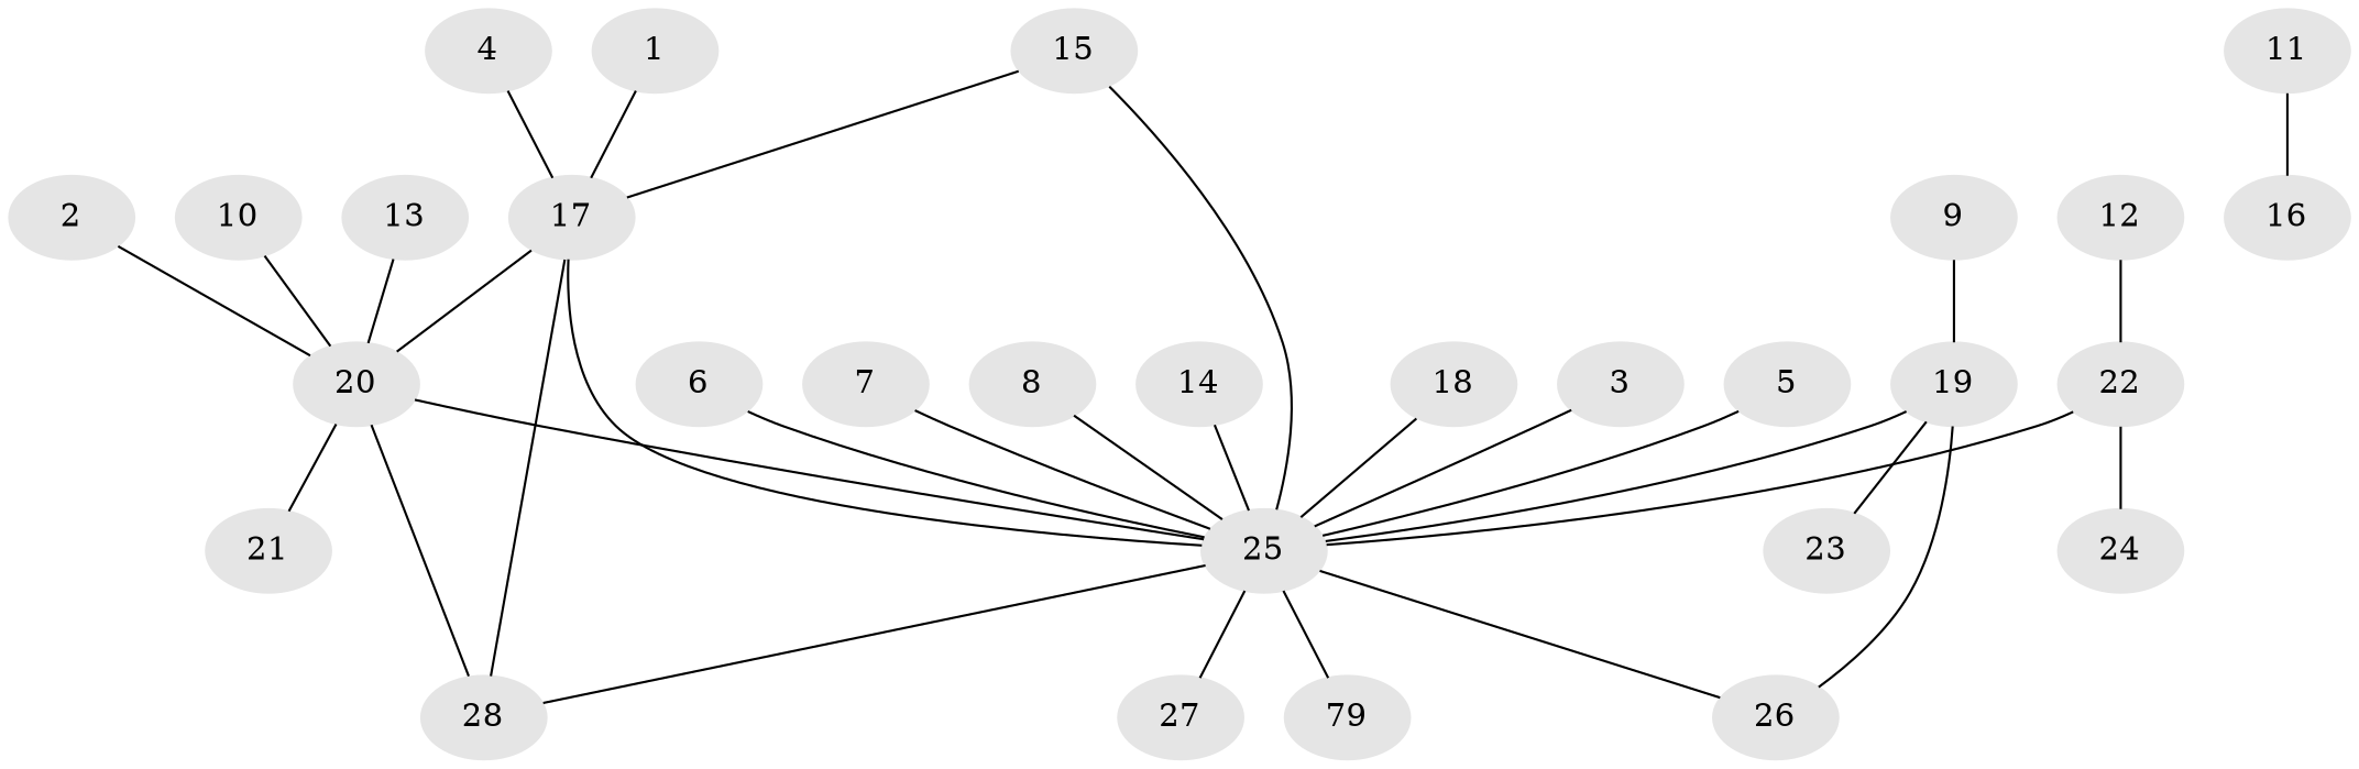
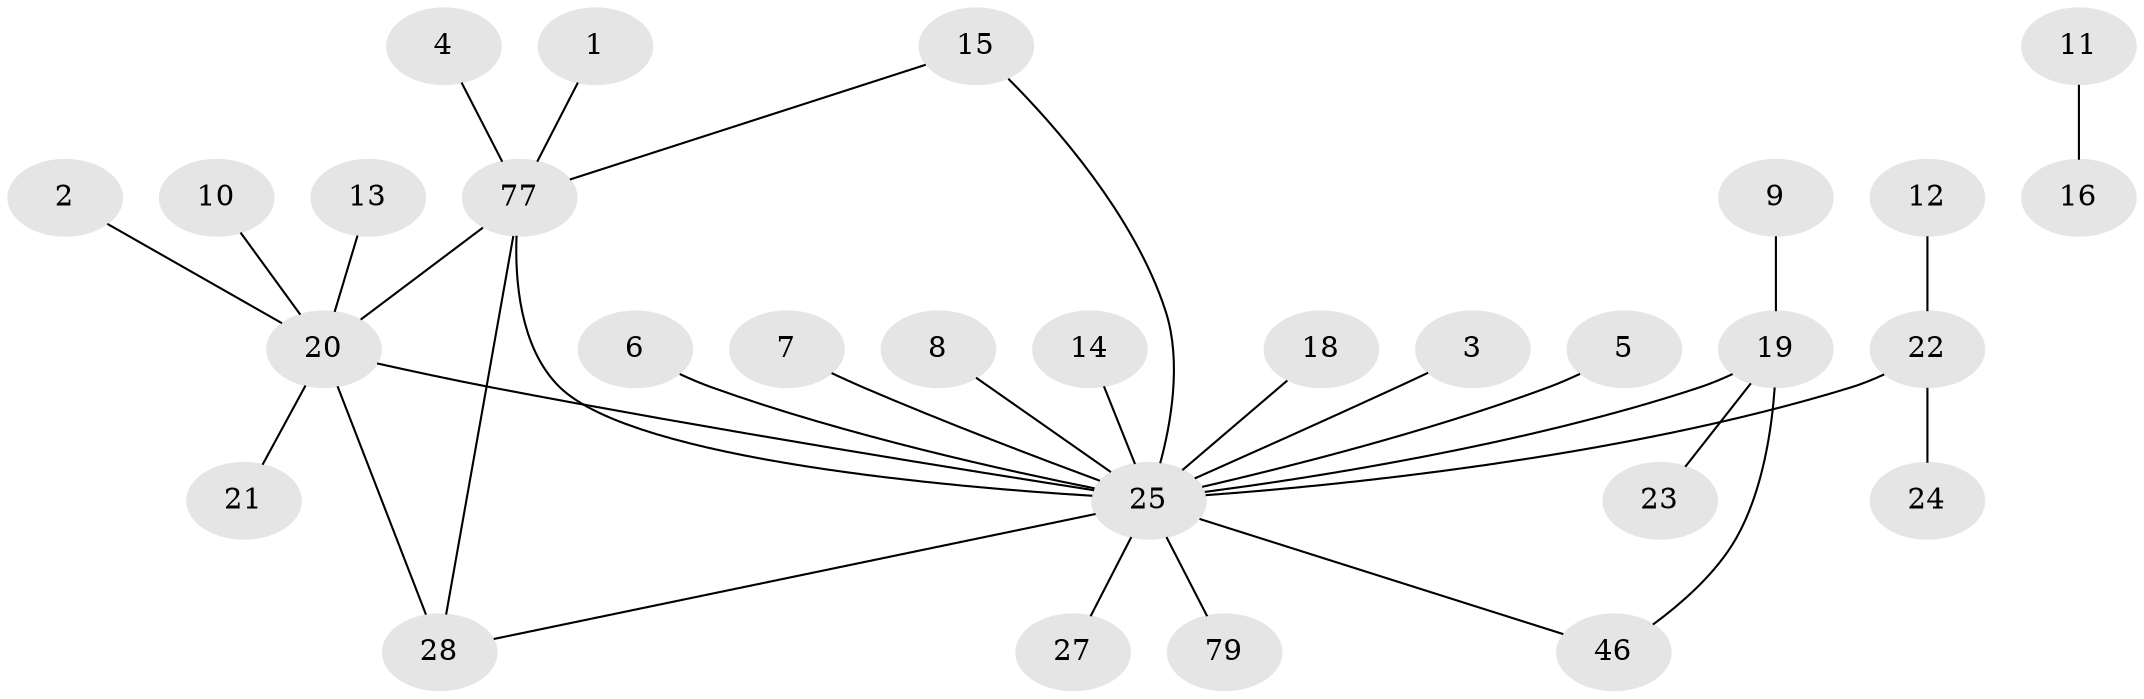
  graph {
    node [color=gray90 style=filled]
    edge [weight=1.0]
    1
-   17
+   17 [label=77]
    20
    25
    28
    2
    21
    3
-   26
+   26 [label=46]
    27
    n11 [label=79]
    4
    5
    6
    7
    8
    9
    19
    23
    10
    11
    16
    15
    12
    22
    24
    13
    14
    18
    1 -- 17
    17 -- 20
    17 -- 25
    17 -- 28
    20 -- 25
    20 -- 28
    20 -- 21
    25 -- 28
    25 -- 26
    25 -- 27
    25 -- n11
    2 -- 20
    3 -- 25
    4 -- 17
    5 -- 25
    6 -- 25
    7 -- 25
    8 -- 25
    9 -- 19
    19 -- 25
    19 -- 26
    19 -- 23
    10 -- 20
    11 -- 16
    15 -- 17
    15 -- 25
    12 -- 22
    22 -- 25
    22 -- 24
    13 -- 20
    14 -- 25
    18 -- 25
  }
